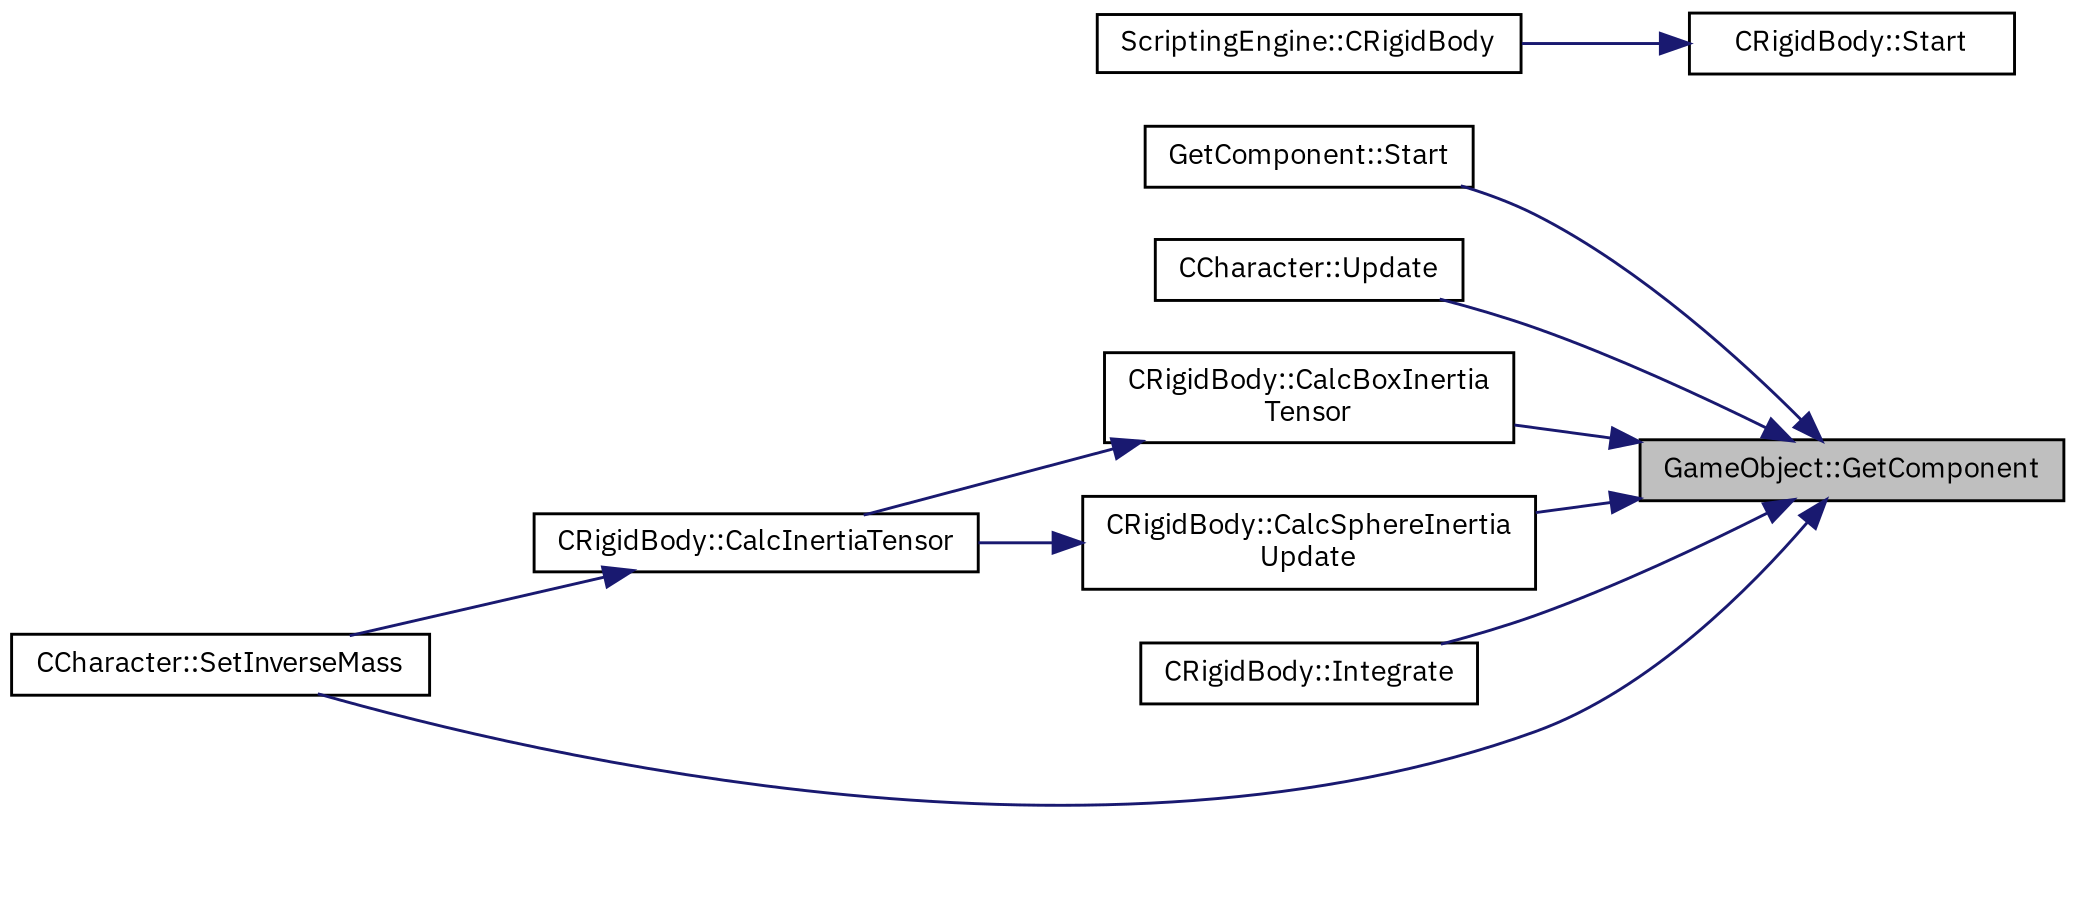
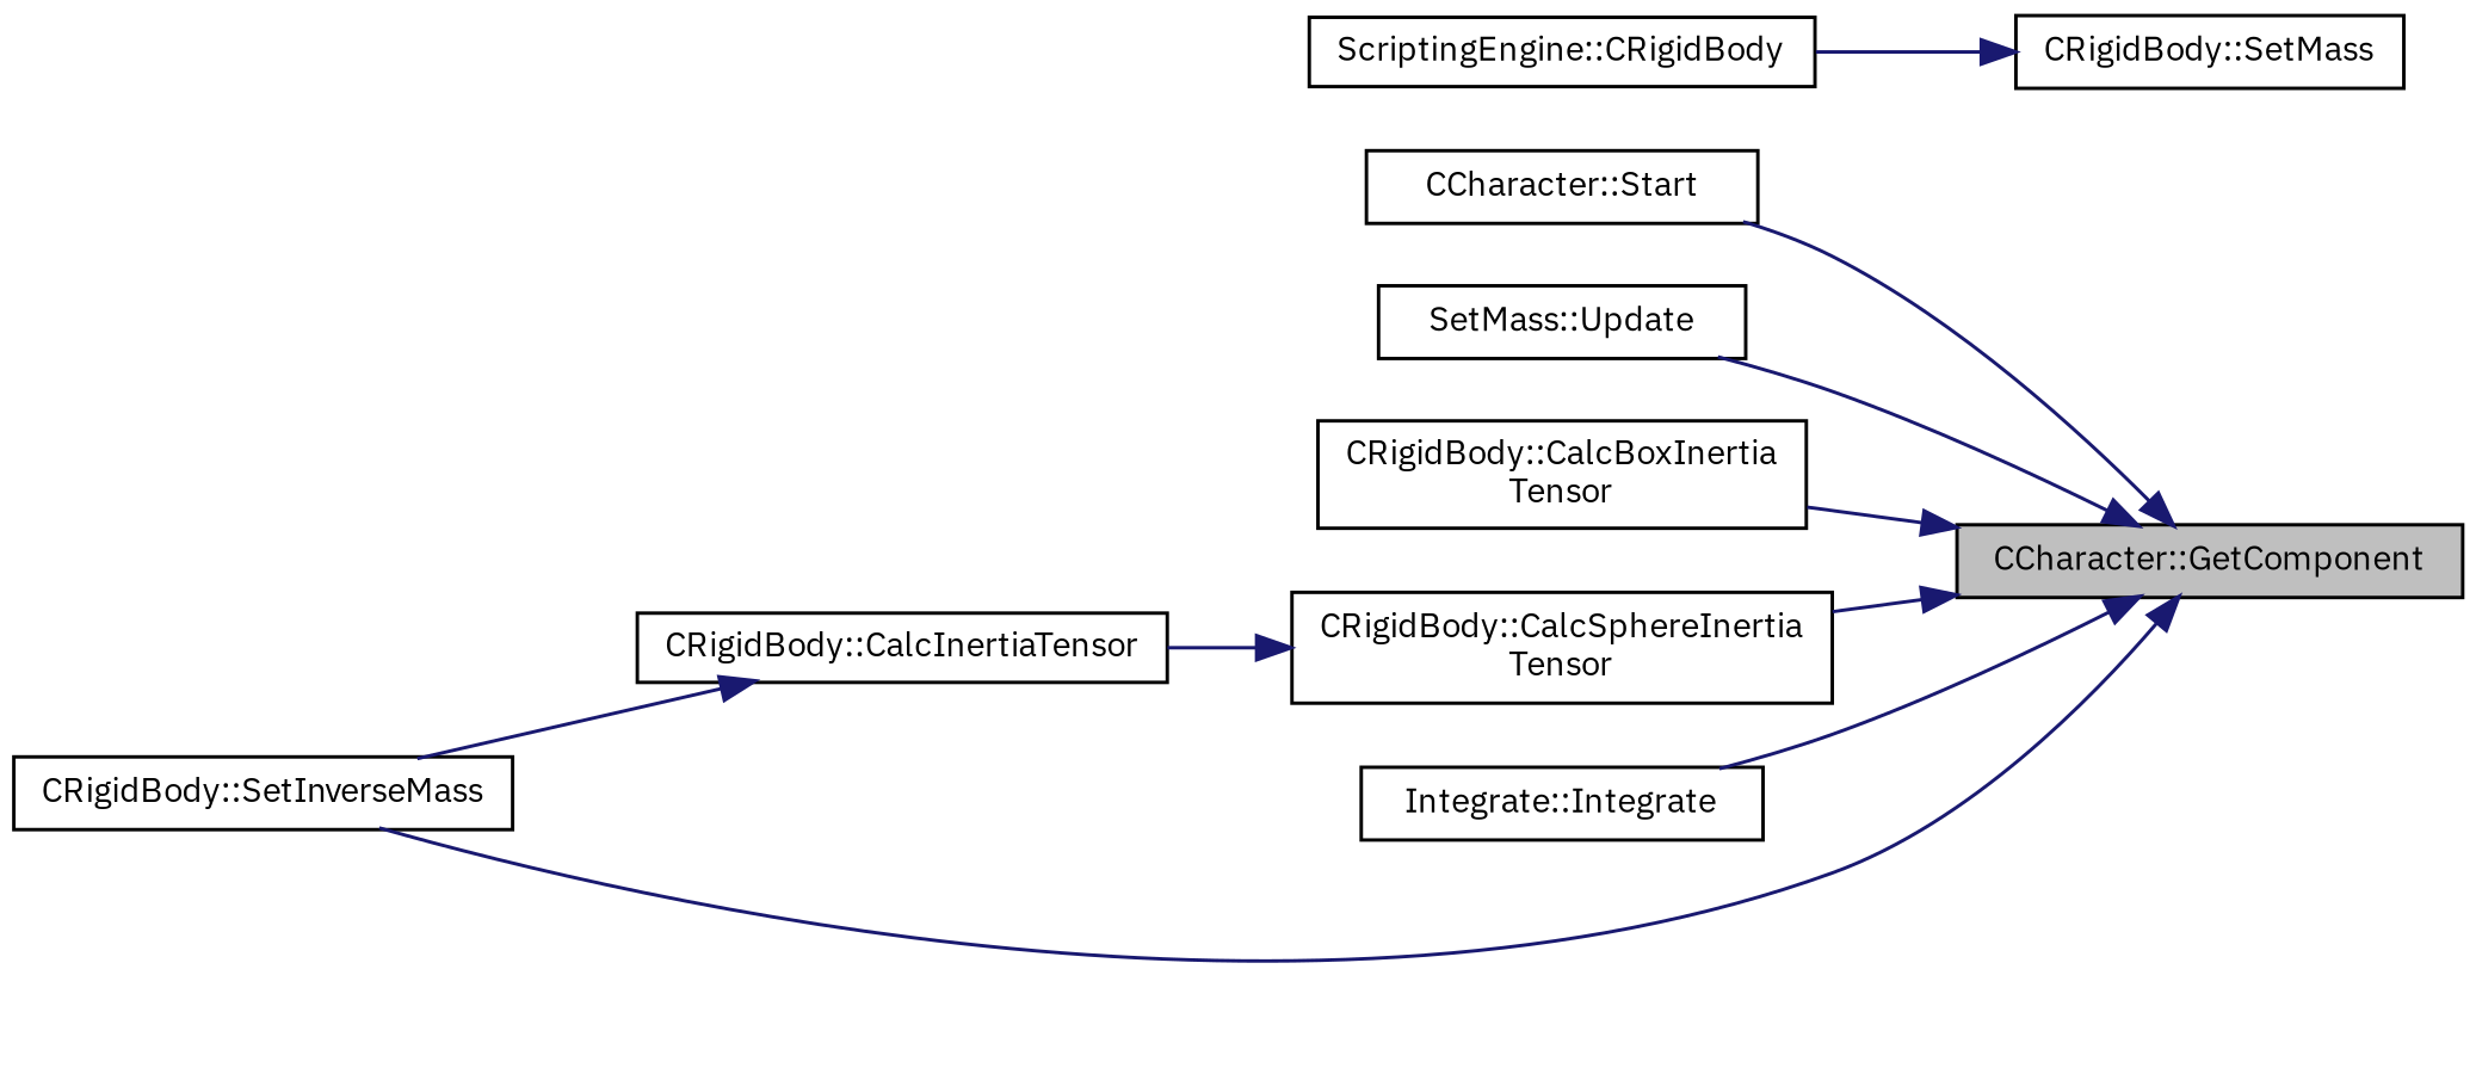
  digraph {
    fontname="IBM Plex Sans"
    rankdir=RL
    node [color=black fillcolor=white fontname="IBM Plex Sans" fontsize=10 shape=record style=filled]
    edge [color=midnightblue dir=back fontname="IBM Plex Sans" fontsize=10 labelfontname=Helvetica labelfontsize=10 style=solid]
-   n1 [fillcolor=grey75 fontcolor=black height=0.2 label="GameObject::GetComponent" width=0.4]
-   n2 [height=0.2 label="GetComponent::Start" width=0.4]
-   n3 [height=0.2 label="CCharacter::Update" width=0.4]
+   n1 [fillcolor=grey75 fontcolor=black height=0.2 label="CCharacter::GetComponent" width=0.4]
+   n2 [height=0.2 label="CCharacter::Start" width=0.4]
+   n3 [height=0.2 label="SetMass::Update" width=0.4]
    n4 [height=0.2 label="CRigidBody::CalcBoxInertia\lTensor" width=0.4]
-   n5 [height=0.2 label="CRigidBody::CalcSphereInertia\lUpdate" width=0.4]
-   n6 [height=0.2 label="CRigidBody::Integrate" width=0.4]
-   n7 [height=0.2 label="CCharacter::SetInverseMass" width=0.4]
+   n5 [height=0.2 label="CRigidBody::CalcSphereInertia\lTensor" width=0.4]
+   n6 [height=0.2 label="Integrate::Integrate" width=0.4]
+   n7 [height=0.2 label="CRigidBody::SetInverseMass" width=0.4]
    n8 [height=0.2 label="CRigidBody::CalcInertiaTensor" width=0.4]
-   n9 [height=0.2 label="CRigidBody::Start" width=0.4]
+   n9 [height=0.2 label="CRigidBody::SetMass" width=0.4]
    n10 [height=0.2 label="ScriptingEngine::CRigidBody" width=0.4]
    n1 -> n2
    n1 -> n3
    n1 -> n4
    n1 -> n5
    n1 -> n6
    n1 -> n7
-   n4 -> n8
    n5 -> n8
    n8 -> n7
    n9 -> n10
  }
